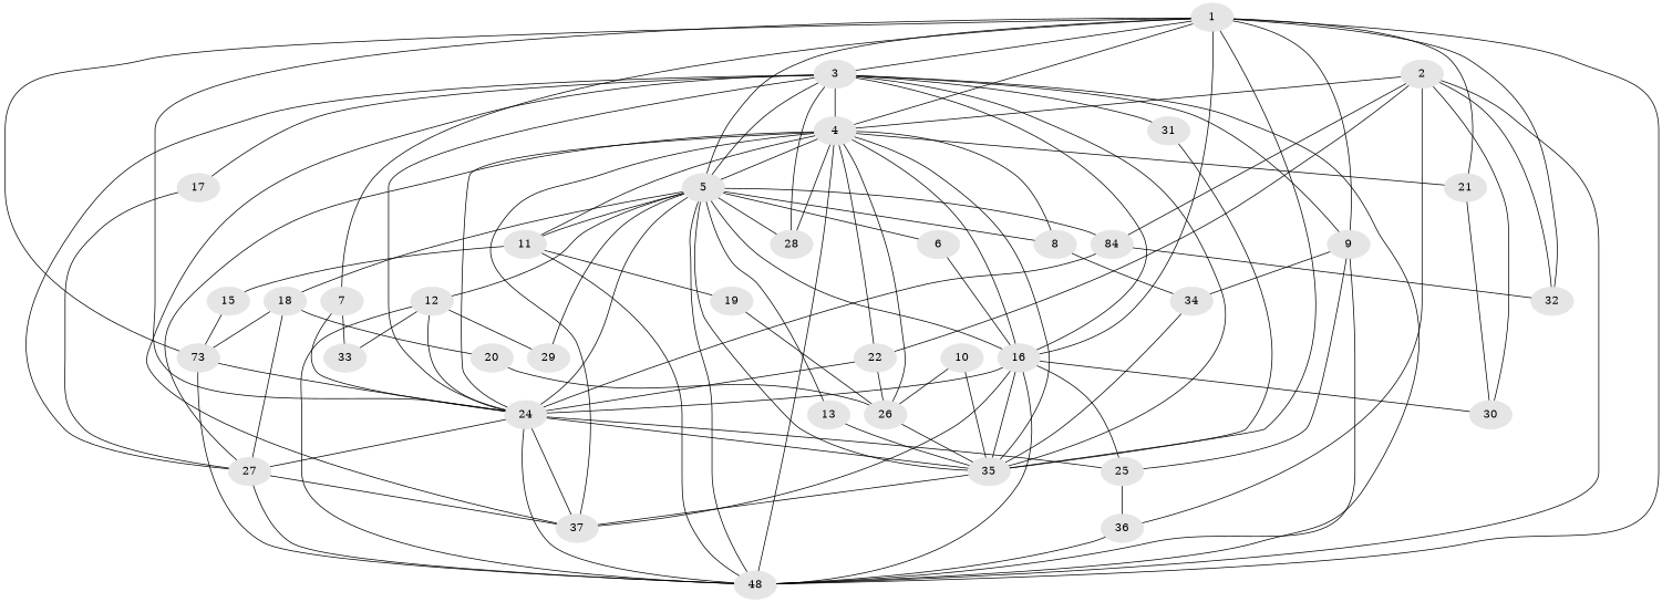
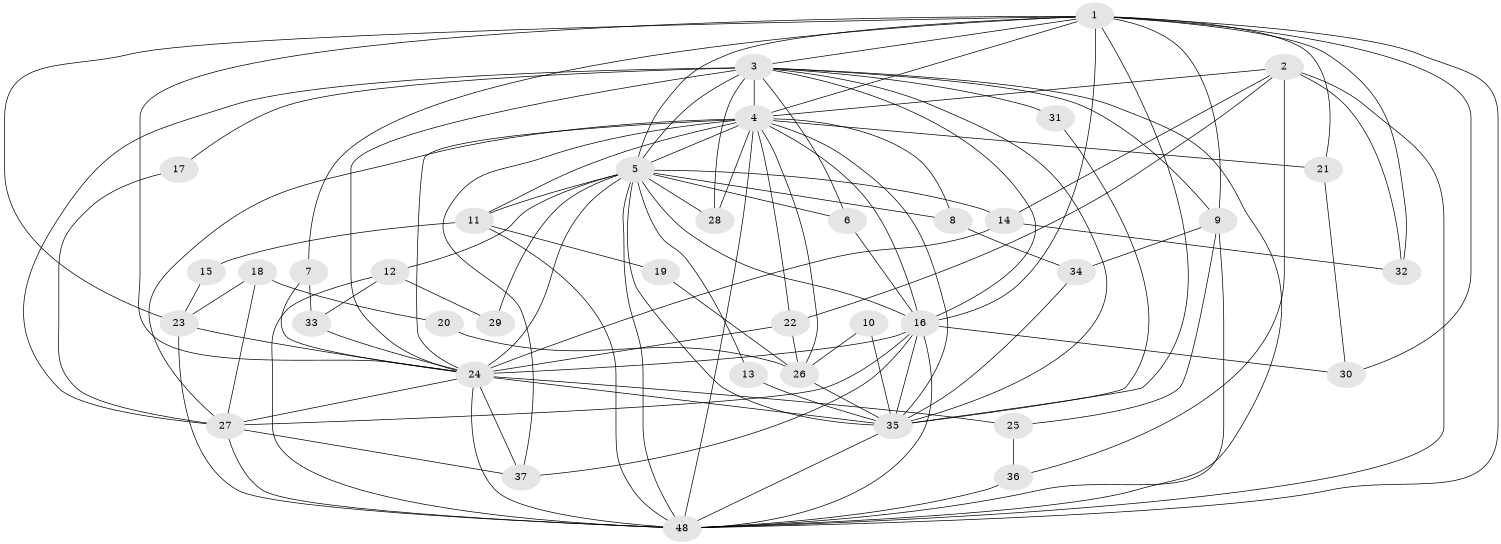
  graph {
    node [color=gray90 style=filled]
    edge [weight=1.0]
    1
    3
    4
    5
    7
    9
    16
    21
-   23 [label=73]
+   23
    24
    30
    32
    35
    n14 [label=48]
    6
    17
    27
    28
    31
    22
    8
    11
    26
    37
-   14 [label=84]
+   14
    12
    13
    18
    29
    33
    34
    25
    2
    36
    15
    19
    20
    10
    1 -- 3
    1 -- 4
    1 -- 5
    1 -- 7
    1 -- 9
    1 -- 16 [weight=2.0]
    1 -- 21
    1 -- 23
    1 -- 24 [weight=2.0]
-   2 -- 30
+   1 -- 30
    1 -- 32
    1 -- 35
    1 -- n14 [weight=2.0]
    3 -- 4
    3 -- 5 [weight=2.0]
    3 -- 9
    3 -- 16 [weight=2.0]
    3 -- 24 [weight=3.0]
    3 -- 35
    3 -- n14
-   3 -- 37
+   3 -- 6
    3 -- 17
    3 -- 27
    3 -- 28
    3 -- 31 [weight=2.0]
    4 -- 5
    4 -- 16 [weight=2.0]
    4 -- 21
    4 -- 24 [weight=2.0]
    4 -- 35
    4 -- n14 [weight=2.0]
    4 -- 27 [weight=2.0]
    4 -- 28
    4 -- 22
    4 -- 8
    4 -- 11
    4 -- 26
    4 -- 37
    5 -- 16 [weight=2.0]
    5 -- 24 [weight=3.0]
    5 -- 35
    5 -- n14
    5 -- 6
    5 -- 28
    5 -- 8
    5 -- 11
    5 -- 14
    5 -- 12
    5 -- 13
-   5 -- 18
    5 -- 29
    7 -- 24 [weight=2.0]
    7 -- 33
    9 -- n14
    9 -- 34
    9 -- 25
    16 -- 24 [weight=5.0]
    16 -- 30
    16 -- 35 [weight=4.0]
    16 -- n14 [weight=2.0]
    16 -- 37
-   16 -- 25
+   16 -- 27
    21 -- 30
    23 -- 24
    23 -- n14
    24 -- 35 [weight=2.0]
    24 -- n14 [weight=2.0]
    24 -- 27
    24 -- 37
    24 -- 25
-   35 -- 37
+   35 -- n14
    6 -- 16
    17 -- 27
    27 -- n14 [weight=2.0]
    27 -- 37
    31 -- 35
    22 -- 24 [weight=2.0]
    22 -- 26
    8 -- 34
    11 -- n14
    11 -- 15
    11 -- 19
    26 -- 35 [weight=2.0]
    14 -- 24
    14 -- 32
-   12 -- 24
+   33 -- 24
    12 -- n14
    12 -- 29
    12 -- 33
    13 -- 35
    18 -- 23
    18 -- 27
    18 -- 20
    34 -- 35
    25 -- 36
    2 -- 4
    2 -- 32
    2 -- n14
    2 -- 22
    2 -- 14
    2 -- 36
    36 -- n14
    15 -- 23
    19 -- 26
    20 -- 26
    10 -- 35
    10 -- 26
  }
